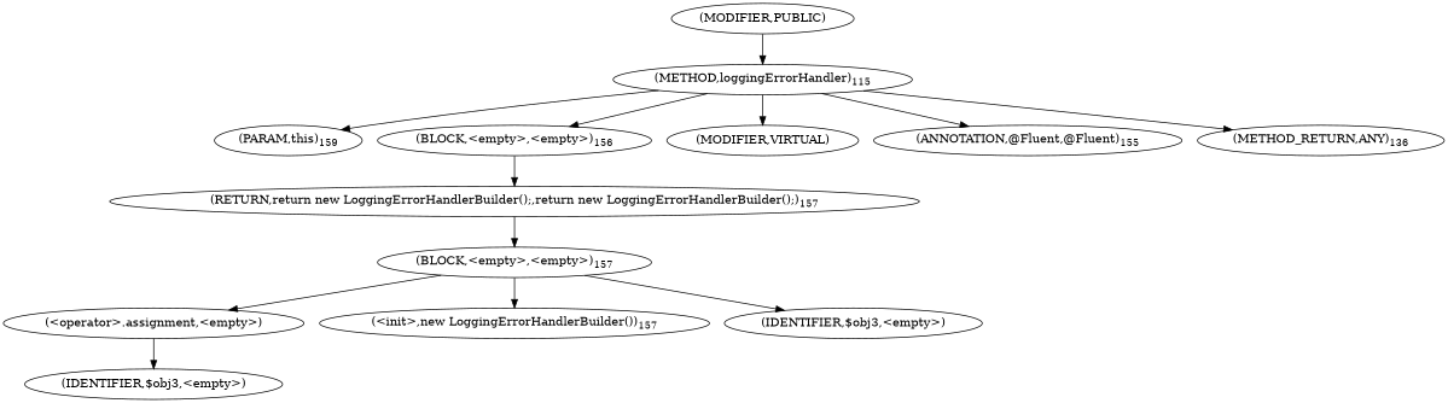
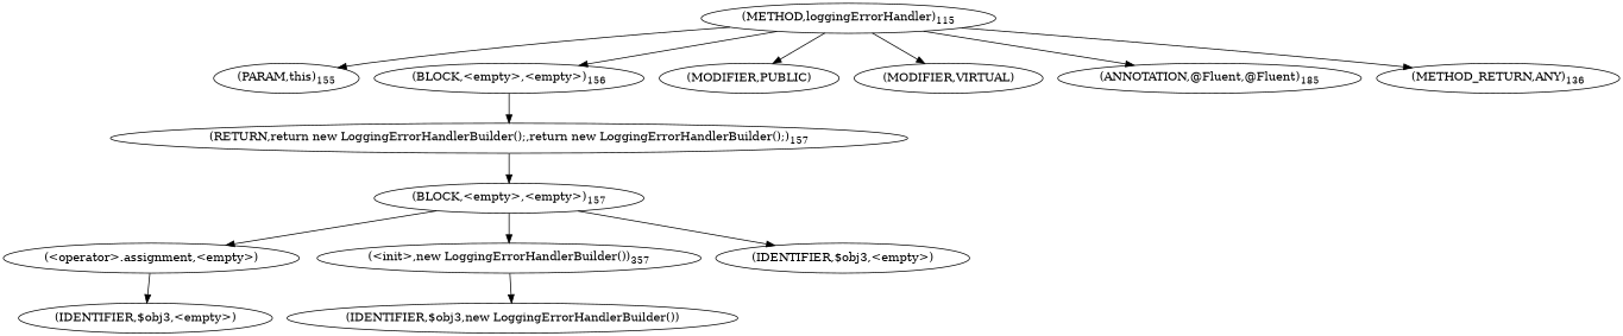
  digraph {
    n1 [label=<(METHOD,loggingErrorHandler)<SUB>115</SUB>>]
-   n2 [label=<(PARAM,this)<SUB>159</SUB>>]
+   n2 [label=<(PARAM,this)<SUB>155</SUB>>]
    n3 [label=<(BLOCK,&lt;empty&gt;,&lt;empty&gt;)<SUB>156</SUB>>]
    n4 [label=<(MODIFIER,PUBLIC)>]
    n5 [label=<(MODIFIER,VIRTUAL)>]
-   n6 [label=<(ANNOTATION,@Fluent,@Fluent)<SUB>155</SUB>>]
+   n6 [label=<(ANNOTATION,@Fluent,@Fluent)<SUB>185</SUB>>]
    n7 [label=<(METHOD_RETURN,ANY)<SUB>136</SUB>>]
    n8 [label=<(RETURN,return new LoggingErrorHandlerBuilder();,return new LoggingErrorHandlerBuilder();)<SUB>157</SUB>>]
    n9 [label=<(BLOCK,&lt;empty&gt;,&lt;empty&gt;)<SUB>157</SUB>>]
    n10 [label=<(&lt;operator&gt;.assignment,&lt;empty&gt;)>]
-   n11 [label=<(&lt;init&gt;,new LoggingErrorHandlerBuilder())<SUB>157</SUB>>]
+   n11 [label=<(&lt;init&gt;,new LoggingErrorHandlerBuilder())<SUB>357</SUB>>]
    n12 [label=<(IDENTIFIER,$obj3,&lt;empty&gt;)>]
    n13 [label=<(IDENTIFIER,$obj3,&lt;empty&gt;)>]
+   n14 [label=<(IDENTIFIER,$obj3,new LoggingErrorHandlerBuilder())>]
    n1 -> n2
    n1 -> n3
-   n4 -> n1
+   n1 -> n4
    n1 -> n5
    n1 -> n6
    n1 -> n7
    n3 -> n8
    n8 -> n9
    n9 -> n10
    n9 -> n11
    n9 -> n12
    n10 -> n13
+   n11 -> n14
  }
